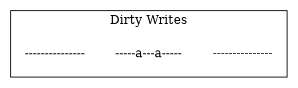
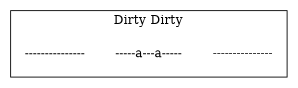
  graph {
    node [shape=plaintext]
    n1 [label="---------------"]
    n2 [label="-----a---a-----"]
    n3 [label="---------------"]
    subgraph cluster_1 {
-     label="Dirty Writes"
+     label="Dirty Dirty"
      n1
      n2
      n3
    }
  }
